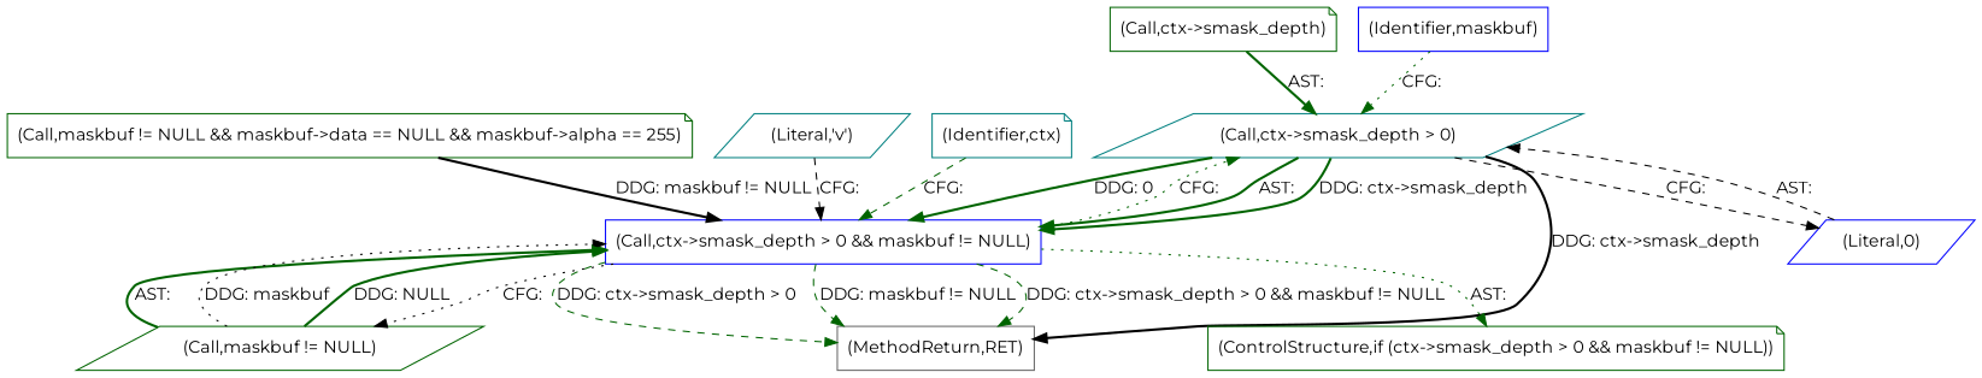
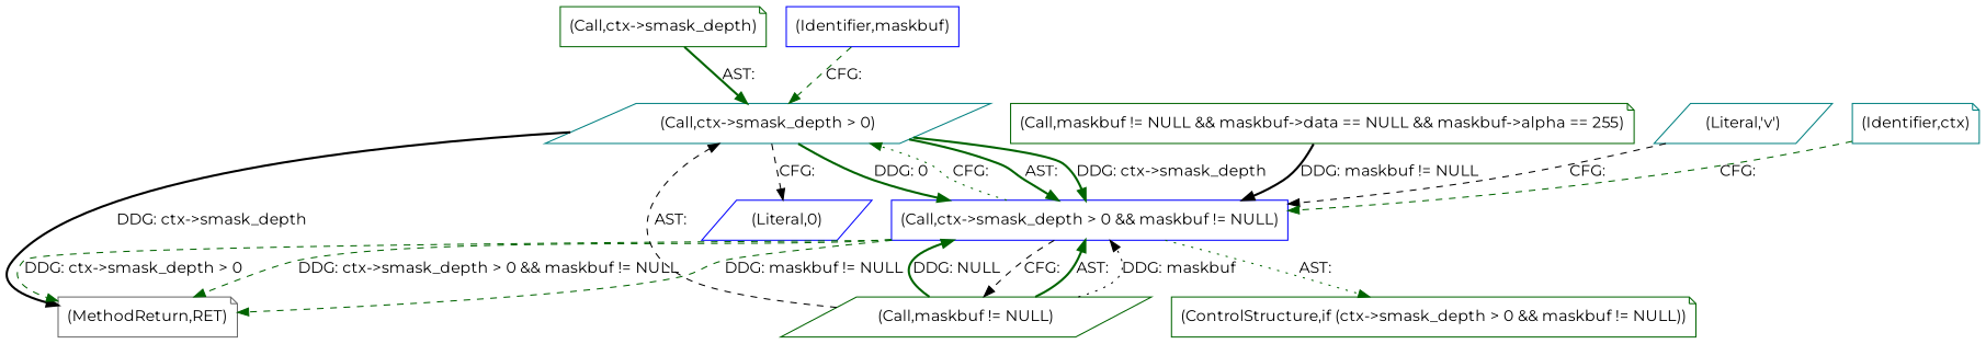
  digraph {
    fontname=Montserrat
    node [color=darkgreen fontname=Montserrat shape=note]
    edge [color=darkgreen fontname=Montserrat style=dashed]
    n1 [color=teal label="(Call,ctx->smask_depth > 0)" shape=parallelogram]
    n2 [color=blue label="(Call,ctx->smask_depth > 0 && maskbuf != NULL)" shape=box]
-   n3 [color=gray40 label="(MethodReturn,RET)" shape=box]
+   n3 [color=gray40 label="(MethodReturn,RET)"]
    n4 [color=blue label="(Literal,0)" shape=parallelogram]
    n5 [label="(Call,maskbuf != NULL)" shape=parallelogram]
    n6 [label="(ControlStructure,if (ctx->smask_depth > 0 && maskbuf != NULL))"]
    n7 [label="(Call,ctx->smask_depth)"]
    n8 [label="(Call,maskbuf != NULL && maskbuf->data == NULL && maskbuf->alpha == 255)"]
    n9 [color=teal label="(Literal,'v')" shape=parallelogram]
    n10 [color=teal label="(Identifier,ctx)"]
    n11 [color=blue label="(Identifier,maskbuf)" shape=box]
    n1 -> n2 [label="AST: " style=bold]
    n1 -> n2 [label="DDG: ctx->smask_depth" style=bold]
    n1 -> n2 [label="DDG: 0" style=bold]
    n1 -> n3 [color=black label="DDG: ctx->smask_depth" style=bold]
    n1 -> n4 [color=black label="CFG: "]
    n2 -> n1 [label="CFG: " style=dotted]
    n2 -> n3 [label="DDG: ctx->smask_depth > 0 && maskbuf != NULL"]
    n2 -> n3 [label="DDG: ctx->smask_depth > 0"]
    n2 -> n3 [label="DDG: maskbuf != NULL"]
-   n2 -> n5 [color=black label="CFG: " style=dotted]
+   n2 -> n5 [color=black label="CFG: "]
    n2 -> n6 [label="AST: " style=dotted]
-   n4 -> n1 [color=black label="AST: "]
+   n5 -> n1 [color=black label="AST: "]
    n5 -> n2 [label="AST: " style=bold]
    n5 -> n2 [color=black label="DDG: maskbuf" style=dotted]
    n5 -> n2 [label="DDG: NULL" style=bold]
    n7 -> n1 [label="AST: " style=bold]
    n8 -> n2 [color=black label="DDG: maskbuf != NULL" style=bold]
    n9 -> n2 [color=black label="CFG: "]
    n10 -> n2 [label="CFG: "]
-   n11 -> n1 [label="CFG: " style=dotted]
+   n11 -> n1 [label="CFG: "]
  }
